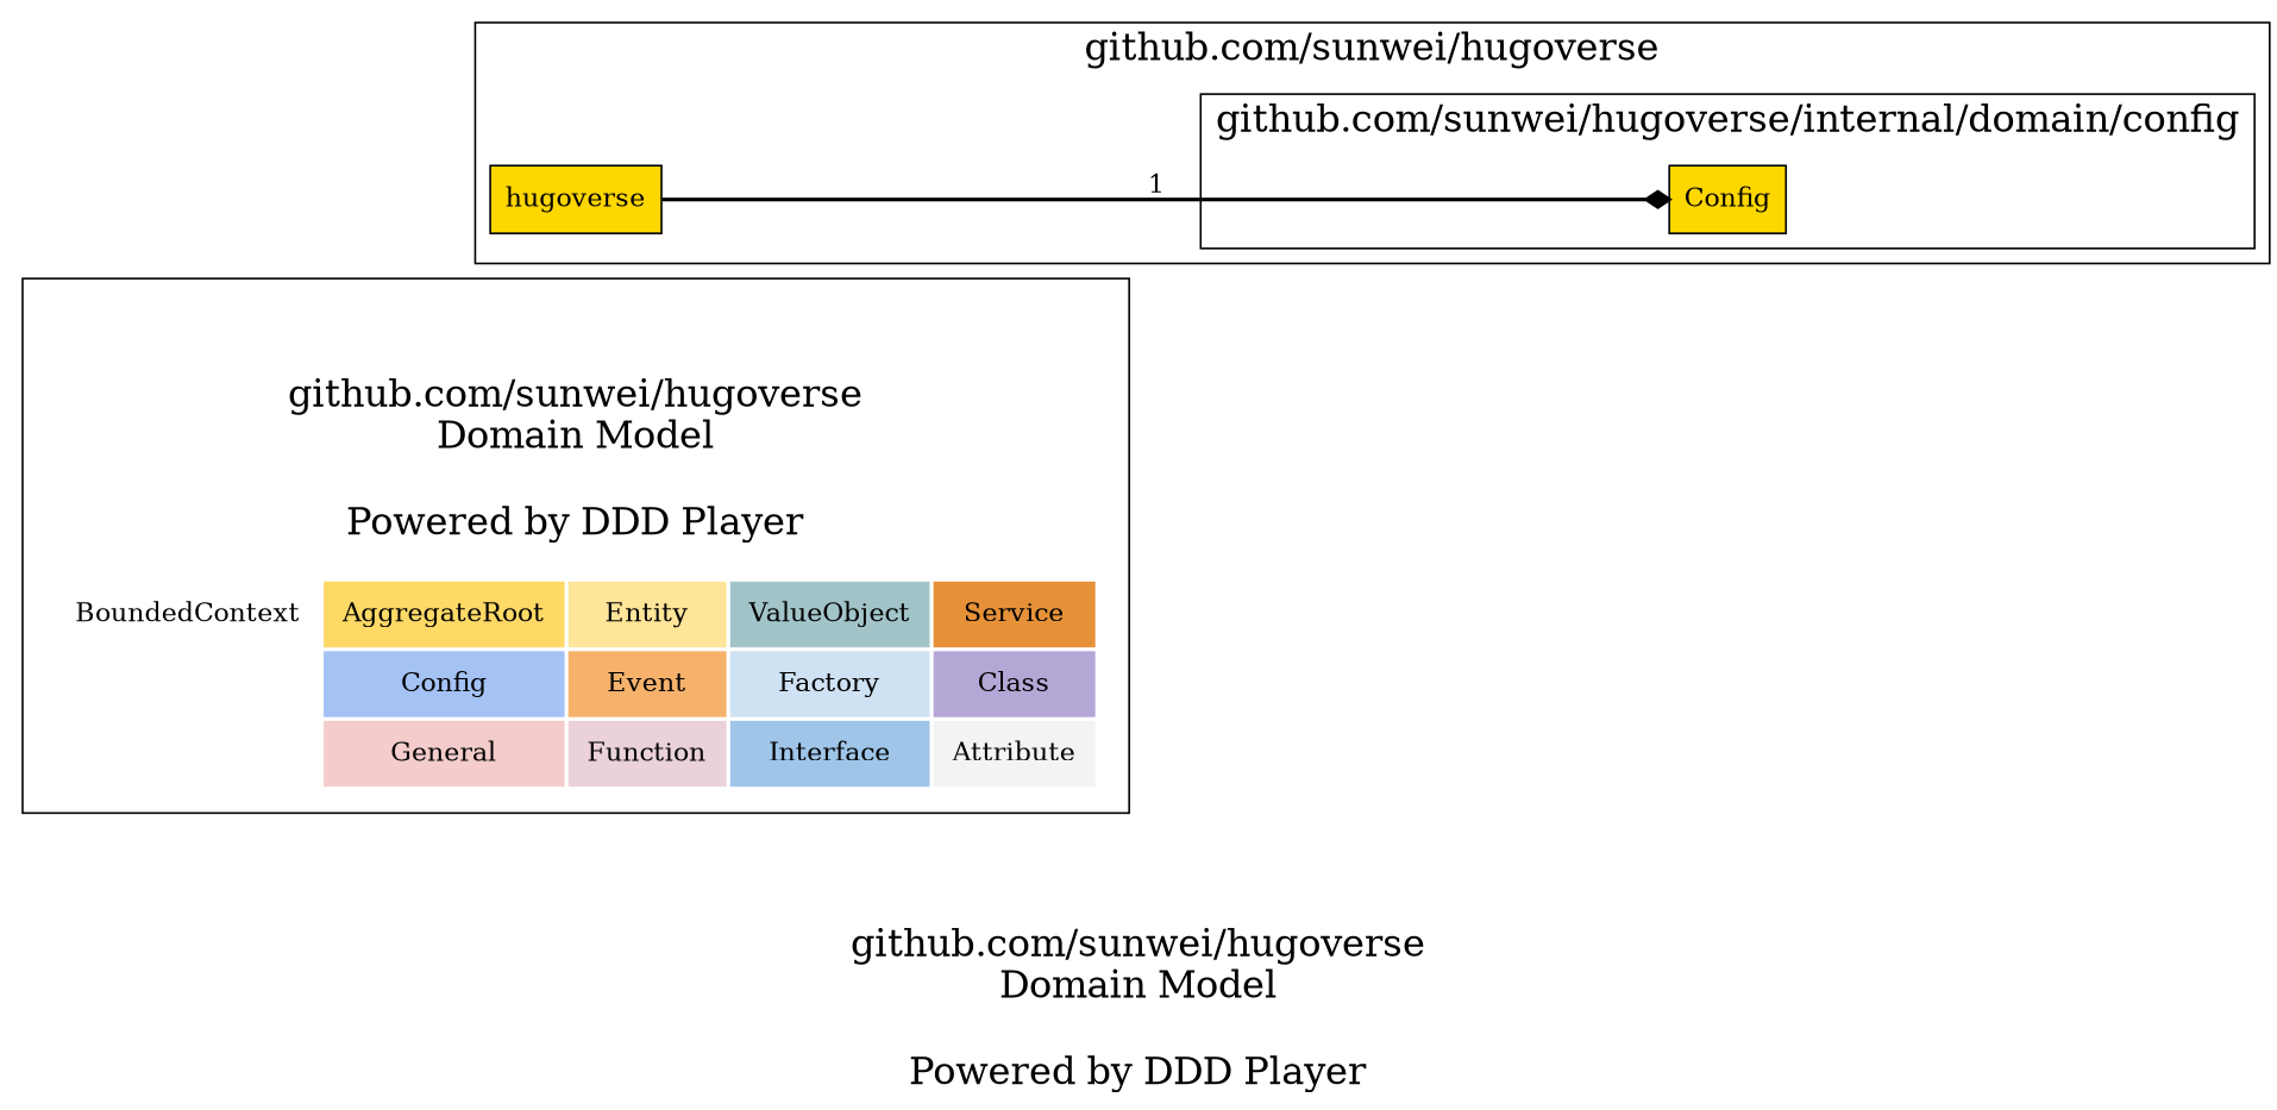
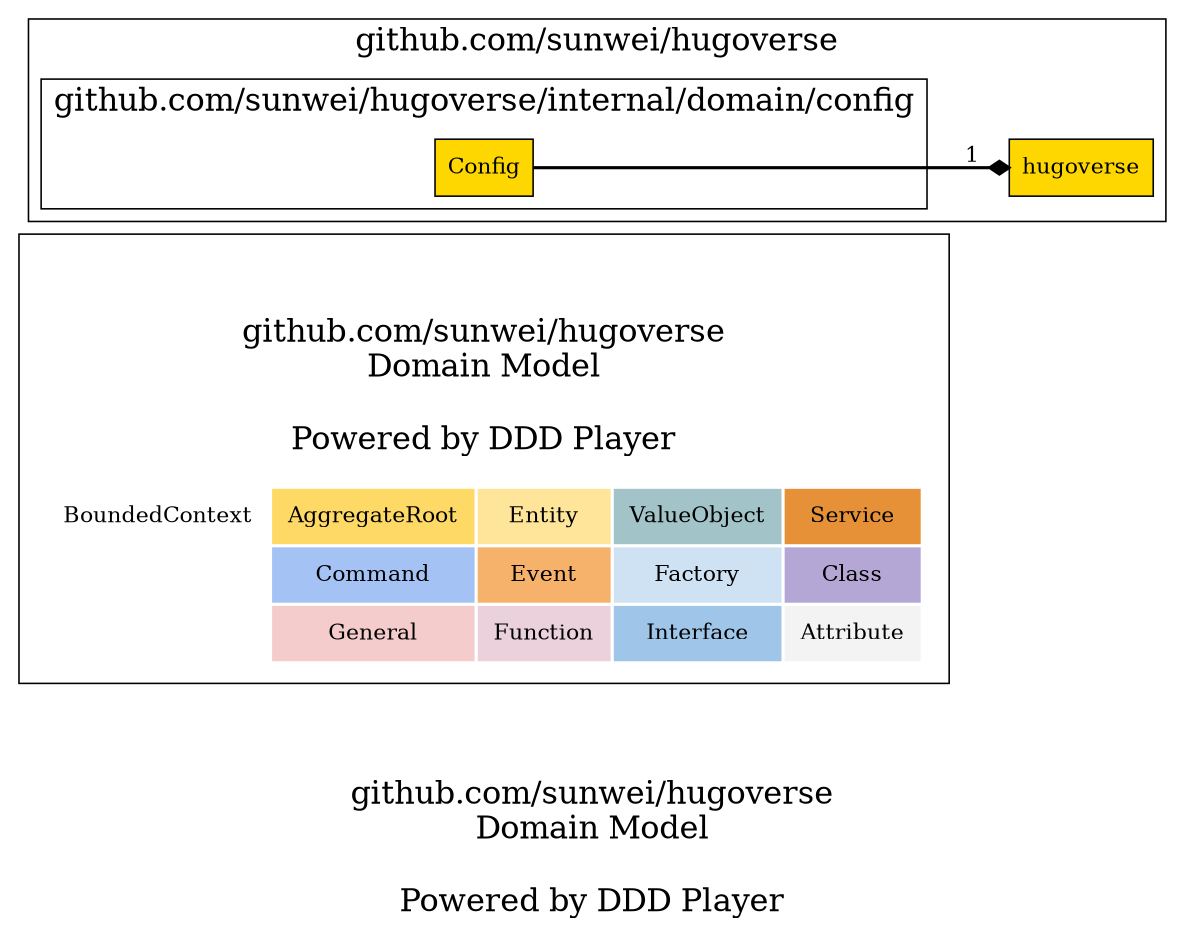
  digraph {
    fontsize=20
    label="\n\ngithub.com/sunwei/hugoverse\nDomain Model\n\nPowered by DDD Player"
    rankdir=LR
    node [shape=rect style=filled fillcolor=gold]
-   n1 [color=white label=<         <table border="0" cellpadding="10"> 		<tr> 			<td bgcolor="#ffffff00" rowspan="1" colspan="1">BoundedContext</td> 			<td bgcolor="#ffd966ff" rowspan="1" colspan="1">AggregateRoot</td> 			<td bgcolor="#ffe599ff" rowspan="1" colspan="1">Entity</td> 			<td bgcolor="#a2c4c9ff" rowspan="1" colspan="1">ValueObject</td> 			<td bgcolor="#e69138ff" rowspan="1" colspan="1">Service</td> 		</tr> 		<tr> 			<td bgcolor="white" rowspan="1" colspan="1"></td> 			<td bgcolor="#a4c2f4ff" rowspan="1" colspan="1">Config</td> 			<td bgcolor="#f6b26bff" rowspan="1" colspan="1">Event</td> 			<td bgcolor="#cfe2f3ff" rowspan="1" colspan="1">Factory</td> 			<td bgcolor="#b4a7d6ff" rowspan="1" colspan="1">Class</td> 			 		</tr> 		<tr> 			<td bgcolor="white" rowspan="1" colspan="1"></td> 			<td bgcolor="#f4ccccff" rowspan="1" colspan="1">General</td> 			<td bgcolor="#ead1dcff" rowspan="1" colspan="1">Function</td> 			<td bgcolor="#9fc5e8ff" rowspan="1" colspan="1">Interface</td> 			<td bgcolor="#f3f3f3ff" rowspan="1" colspan="1">Attribute</td> 		</tr>         </table>         > style=dotted fillcolor=""]
+   n1 [color=white label=<         <table border="0" cellpadding="10"> 		<tr> 			<td bgcolor="#ffffff00" rowspan="1" colspan="1">BoundedContext</td> 			<td bgcolor="#ffd966ff" rowspan="1" colspan="1">AggregateRoot</td> 			<td bgcolor="#ffe599ff" rowspan="1" colspan="1">Entity</td> 			<td bgcolor="#a2c4c9ff" rowspan="1" colspan="1">ValueObject</td> 			<td bgcolor="#e69138ff" rowspan="1" colspan="1">Service</td> 		</tr> 		<tr> 			<td bgcolor="white" rowspan="1" colspan="1"></td> 			<td bgcolor="#a4c2f4ff" rowspan="1" colspan="1">Command</td> 			<td bgcolor="#f6b26bff" rowspan="1" colspan="1">Event</td> 			<td bgcolor="#cfe2f3ff" rowspan="1" colspan="1">Factory</td> 			<td bgcolor="#b4a7d6ff" rowspan="1" colspan="1">Class</td> 			 		</tr> 		<tr> 			<td bgcolor="white" rowspan="1" colspan="1"></td> 			<td bgcolor="#f4ccccff" rowspan="1" colspan="1">General</td> 			<td bgcolor="#ead1dcff" rowspan="1" colspan="1">Function</td> 			<td bgcolor="#9fc5e8ff" rowspan="1" colspan="1">Interface</td> 			<td bgcolor="#f3f3f3ff" rowspan="1" colspan="1">Attribute</td> 		</tr>         </table>         > style=dotted fillcolor=""]
    n2 [label=Config]
    n3 [label=hugoverse]
    subgraph cluster_1 {
      n1
    }
    subgraph cluster_2 {
      label="github.com/sunwei/hugoverse"
      n3
      subgraph cluster_3 {
        label="github.com/sunwei/hugoverse/internal/domain/config"
        n2
      }
    }
    subgraph cluster_4 {
      label="github.com/sunwei/hugoverse/internal/domain/config"
    }
-   n3 -> n2 [arrowhead=diamond label=1 style=bold]
+   n2 -> n3 [arrowhead=diamond label=1 style=bold]
  }
